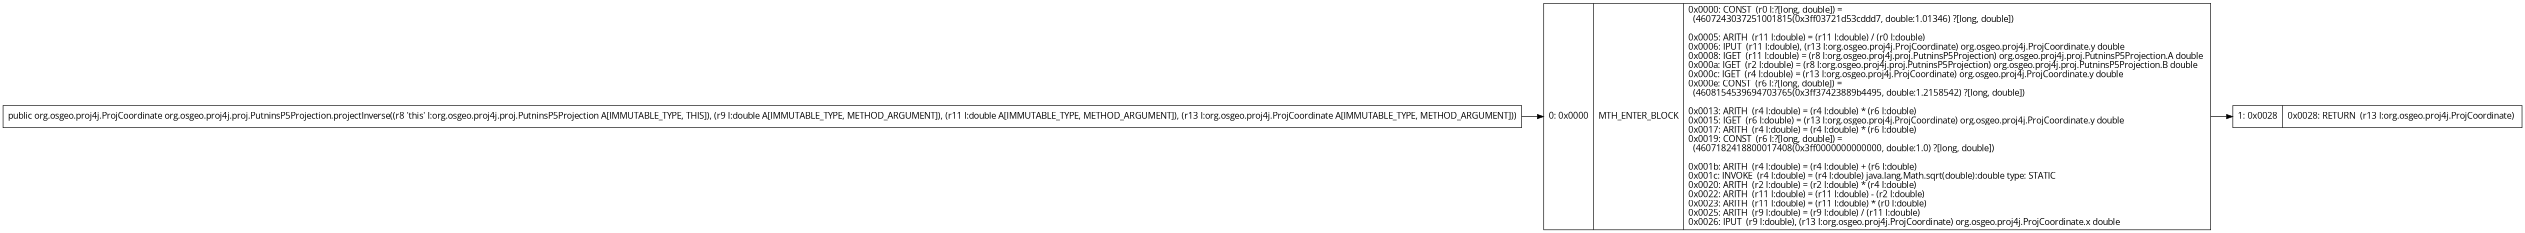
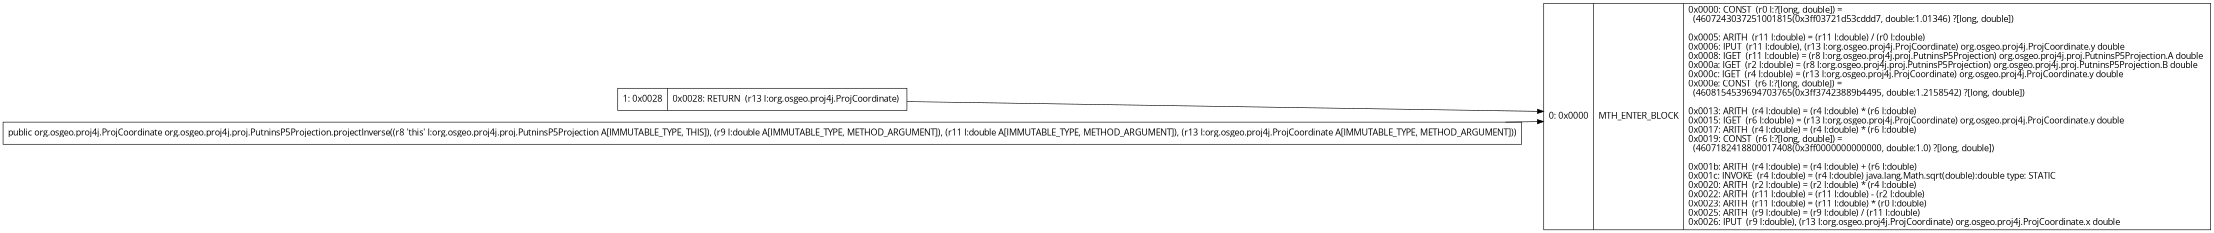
  digraph {
    rankdir=LR
    fontname="Open Sans"
    node [shape=record fontname="Open Sans"]
    edge [fontname="Open Sans"]
    n1 [label="{0\:\ 0x0000|MTH_ENTER_BLOCK\l|0x0000: CONST  (r0 I:?[long, double]) = \l  (4607243037251001815(0x3ff03721d53cddd7, double:1.01346) ?[long, double])\l \l0x0005: ARITH  (r11 I:double) = (r11 I:double) \/ (r0 I:double) \l0x0006: IPUT  (r11 I:double), (r13 I:org.osgeo.proj4j.ProjCoordinate) org.osgeo.proj4j.ProjCoordinate.y double \l0x0008: IGET  (r11 I:double) = (r8 I:org.osgeo.proj4j.proj.PutninsP5Projection) org.osgeo.proj4j.proj.PutninsP5Projection.A double \l0x000a: IGET  (r2 I:double) = (r8 I:org.osgeo.proj4j.proj.PutninsP5Projection) org.osgeo.proj4j.proj.PutninsP5Projection.B double \l0x000c: IGET  (r4 I:double) = (r13 I:org.osgeo.proj4j.ProjCoordinate) org.osgeo.proj4j.ProjCoordinate.y double \l0x000e: CONST  (r6 I:?[long, double]) = \l  (4608154539694703765(0x3ff37423889b4495, double:1.2158542) ?[long, double])\l \l0x0013: ARITH  (r4 I:double) = (r4 I:double) * (r6 I:double) \l0x0015: IGET  (r6 I:double) = (r13 I:org.osgeo.proj4j.ProjCoordinate) org.osgeo.proj4j.ProjCoordinate.y double \l0x0017: ARITH  (r4 I:double) = (r4 I:double) * (r6 I:double) \l0x0019: CONST  (r6 I:?[long, double]) = \l  (4607182418800017408(0x3ff0000000000000, double:1.0) ?[long, double])\l \l0x001b: ARITH  (r4 I:double) = (r4 I:double) + (r6 I:double) \l0x001c: INVOKE  (r4 I:double) = (r4 I:double) java.lang.Math.sqrt(double):double type: STATIC \l0x0020: ARITH  (r2 I:double) = (r2 I:double) * (r4 I:double) \l0x0022: ARITH  (r11 I:double) = (r11 I:double) \- (r2 I:double) \l0x0023: ARITH  (r11 I:double) = (r11 I:double) * (r0 I:double) \l0x0025: ARITH  (r9 I:double) = (r9 I:double) \/ (r11 I:double) \l0x0026: IPUT  (r9 I:double), (r13 I:org.osgeo.proj4j.ProjCoordinate) org.osgeo.proj4j.ProjCoordinate.x double \l}"]
    n2 [label="{1\:\ 0x0028|0x0028: RETURN  (r13 I:org.osgeo.proj4j.ProjCoordinate) \l}"]
    n3 [label="{public org.osgeo.proj4j.ProjCoordinate org.osgeo.proj4j.proj.PutninsP5Projection.projectInverse((r8 'this' I:org.osgeo.proj4j.proj.PutninsP5Projection A[IMMUTABLE_TYPE, THIS]), (r9 I:double A[IMMUTABLE_TYPE, METHOD_ARGUMENT]), (r11 I:double A[IMMUTABLE_TYPE, METHOD_ARGUMENT]), (r13 I:org.osgeo.proj4j.ProjCoordinate A[IMMUTABLE_TYPE, METHOD_ARGUMENT])) }"]
-   n1 -> n2
+   n2 -> n1
    n3 -> n1
  }
